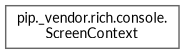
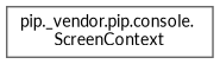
  digraph {
    rankdir=LR
    fontname=Lato
-   n1 [color=grey40 fillcolor=white fontname=Lato fontsize=10 height=0.2 label="pip._vendor.rich.console.\lScreenContext" shape=box style=filled width=0.4]
+   n1 [color=grey40 fillcolor=white fontname=Lato fontsize=10 height=0.2 label="pip._vendor.pip.console.\lScreenContext" shape=box style=filled width=0.4]
  }
